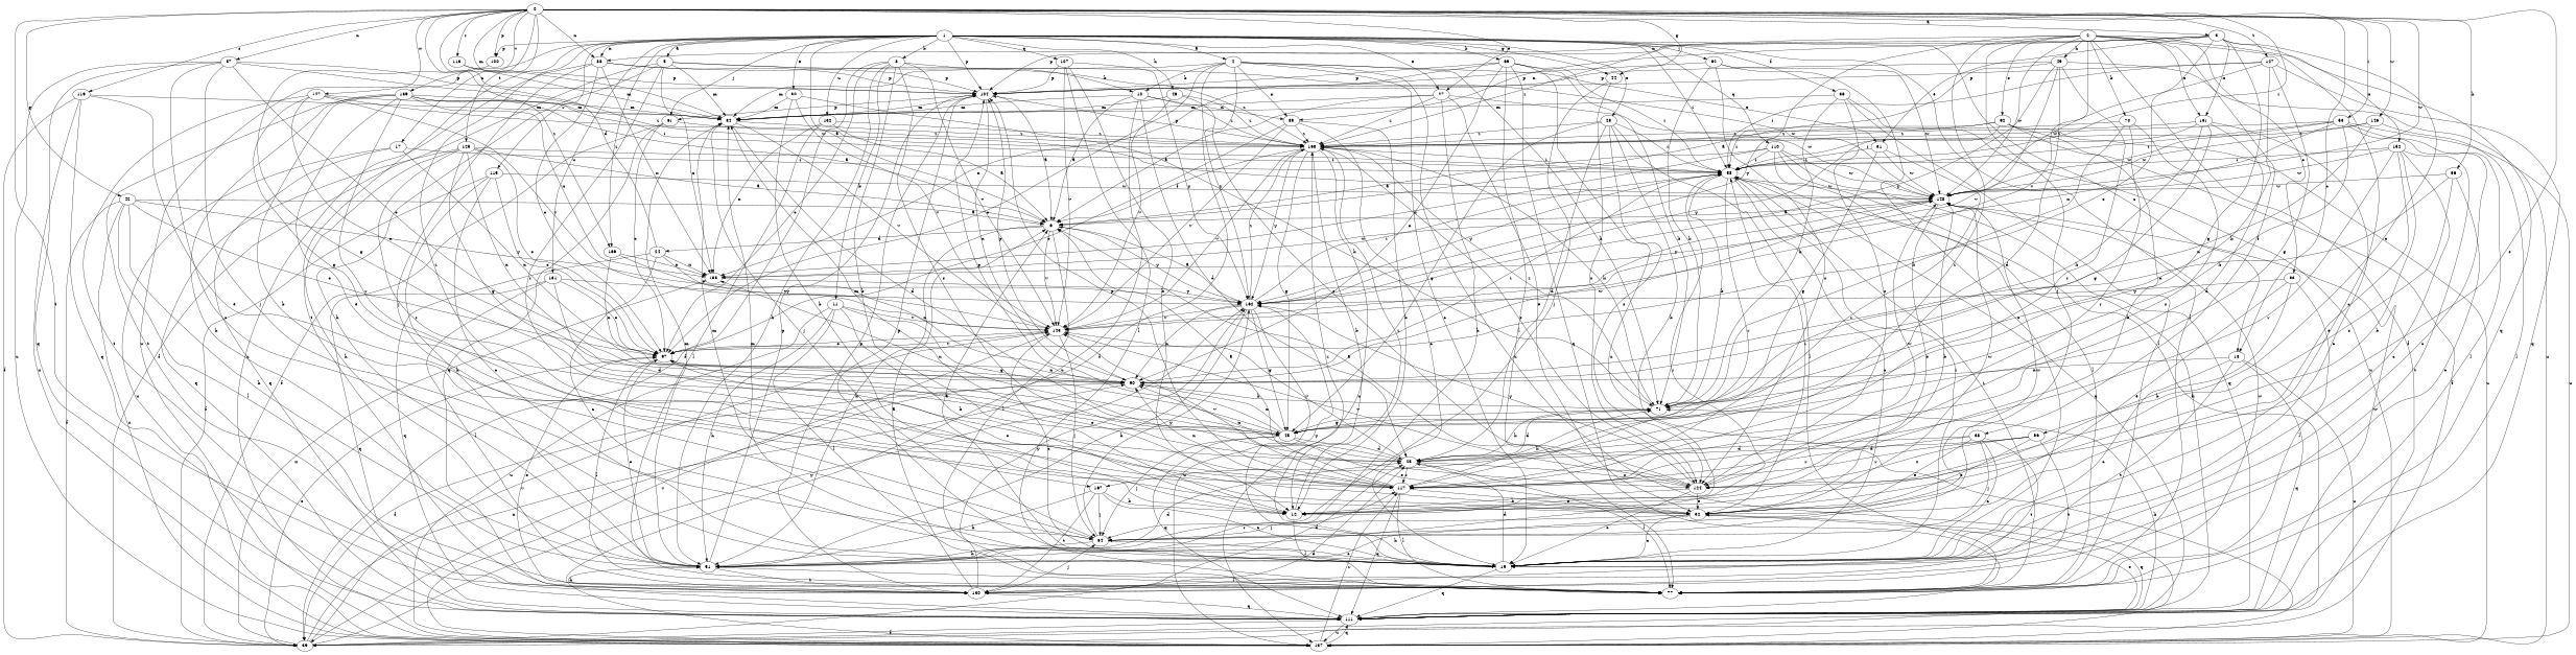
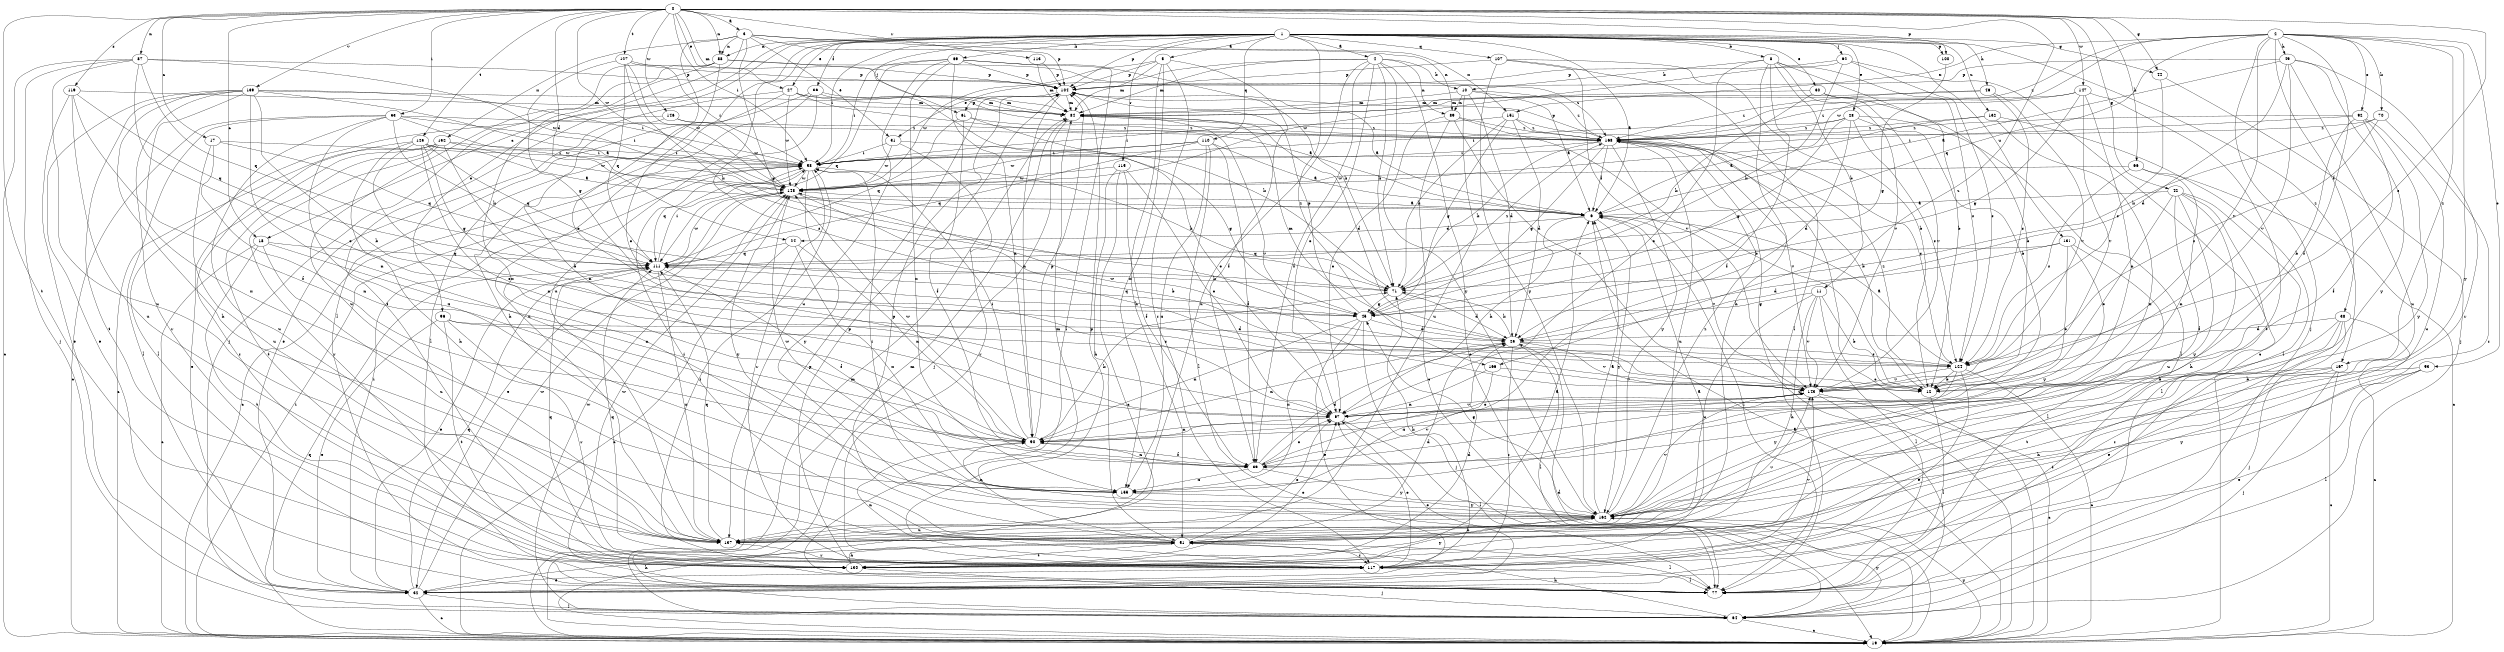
  strict digraph {
    0
    3
    17
    18
    24
    27
    42
    44
    53
    58
    66
    84
    87
    88
    100
    113
    119
    124
    125
    127
    130
    139
    146
    147
    148
    166
    104
    151
    31
    45
    89
    96
    97
    152
    137
    111
    90
    19
    155
    6
    168
    51
    32
    77
    39
    162
    64
    71
    117
    143
    25
    12
    1
    4
    5
    8
    28
    30
    36
    46
    61
    62
    69
    107
    110
    115
    131
    132
    167
    10
    11
    2
    38
    49
    70
    92
    93
    0 -> 3 [label=a]
    0 -> 17 [label=c]
    0 -> 18 [label=c]
-   24 -> 0 [label=d]
+   0 -> 24 [label=d]
    0 -> 27 [label=e]
    0 -> 42 [label=g]
    0 -> 44 [label=g]
    0 -> 53 [label=i]
    0 -> 58 [label=i]
    0 -> 66 [label=k]
    0 -> 84 [label=m]
    0 -> 87 [label=n]
    0 -> 88 [label=n]
    0 -> 100 [label=p]
    0 -> 113 [label=r]
    0 -> 119 [label=s]
    0 -> 124 [label=s]
    0 -> 125 [label=t]
    0 -> 127 [label=t]
    0 -> 130 [label=t]
    0 -> 139 [label=v]
    0 -> 146 [label=w]
    0 -> 147 [label=w]
    0 -> 148 [label=w]
    0 -> 166 [label=z]
    3 -> 88 [label=n]
    3 -> 104 [label=p]
    3 -> 151 [label=x]
    3 -> 31 [label=e]
    3 -> 45 [label=g]
    3 -> 89 [label=n]
    3 -> 96 [label=o]
    3 -> 97 [label=o]
    3 -> 152 [label=x]
    17 -> 58 [label=i]
    17 -> 137 [label=u]
    17 -> 111 [label=q]
    17 -> 90 [label=n]
    18 -> 130 [label=t]
    18 -> 137 [label=u]
    18 -> 111 [label=q]
    18 -> 90 [label=n]
    18 -> 19 [label=c]
    24 -> 111 [label=q]
    24 -> 90 [label=n]
    24 -> 19 [label=c]
    24 -> 155 [label=x]
    27 -> 84 [label=m]
    27 -> 148 [label=w]
    27 -> 6 [label=a]
    27 -> 168 [label=z]
    27 -> 51 [label=h]
    27 -> 32 [label=e]
    42 -> 97 [label=o]
    42 -> 137 [label=u]
    42 -> 6 [label=a]
    42 -> 51 [label=h]
    42 -> 77 [label=l]
    42 -> 39 [label=f]
    42 -> 162 [label=y]
    44 -> 124 [label=s]
    44 -> 64 [label=j]
    53 -> 58 [label=i]
    53 -> 148 [label=w]
    53 -> 137 [label=u]
    53 -> 19 [label=c]
    53 -> 155 [label=x]
    53 -> 168 [label=z]
    53 -> 77 [label=l]
    53 -> 71 [label=k]
    58 -> 148 [label=w]
    58 -> 111 [label=q]
    58 -> 19 [label=c]
    58 -> 162 [label=y]
    58 -> 71 [label=k]
    58 -> 117 [label=r]
    66 -> 124 [label=s]
    66 -> 148 [label=w]
    66 -> 90 [label=n]
    66 -> 19 [label=c]
    84 -> 168 [label=z]
    84 -> 64 [label=j]
    84 -> 143 [label=v]
    84 -> 25 [label=d]
    87 -> 148 [label=w]
    87 -> 104 [label=p]
    87 -> 97 [label=o]
    87 -> 137 [label=u]
    87 -> 111 [label=q]
    87 -> 19 [label=c]
    87 -> 64 [label=j]
    88 -> 104 [label=p]
    88 -> 97 [label=o]
    88 -> 137 [label=u]
    88 -> 155 [label=x]
    88 -> 168 [label=z]
    88 -> 64 [label=j]
    100 -> 45 [label=g]
    113 -> 84 [label=m]
    113 -> 104 [label=p]
    119 -> 84 [label=m]
    119 -> 137 [label=u]
    119 -> 111 [label=q]
    119 -> 32 [label=e]
    119 -> 39 [label=f]
    124 -> 148 [label=w]
    124 -> 19 [label=c]
    124 -> 6 [label=a]
    124 -> 32 [label=e]
    124 -> 162 [label=y]
    124 -> 143 [label=v]
    124 -> 12 [label=b]
    125 -> 58 [label=i]
    125 -> 45 [label=g]
    125 -> 97 [label=o]
    125 -> 111 [label=q]
    125 -> 90 [label=n]
    125 -> 6 [label=a]
    125 -> 51 [label=h]
    125 -> 117 [label=r]
    127 -> 58 [label=i]
    127 -> 148 [label=w]
    127 -> 104 [label=p]
    127 -> 45 [label=g]
    127 -> 111 [label=q]
    127 -> 71 [label=k]
    130 -> 104 [label=p]
    130 -> 97 [label=o]
    130 -> 111 [label=q]
    130 -> 6 [label=a]
    130 -> 51 [label=h]
    130 -> 162 [label=y]
    130 -> 64 [label=j]
    130 -> 25 [label=d]
    139 -> 58 [label=i]
    139 -> 84 [label=m]
    139 -> 130 [label=t]
+   139 -> 90 [label=n]
    139 -> 155 [label=x]
    139 -> 6 [label=a]
    139 -> 51 [label=h]
    139 -> 32 [label=e]
    139 -> 117 [label=r]
    139 -> 12 [label=b]
    146 -> 148 [label=w]
    146 -> 90 [label=n]
    146 -> 168 [label=z]
    146 -> 77 [label=l]
    147 -> 84 [label=m]
    147 -> 130 [label=t]
    147 -> 45 [label=g]
    147 -> 90 [label=n]
    147 -> 168 [label=z]
    147 -> 143 [label=v]
    148 -> 6 [label=a]
    148 -> 32 [label=e]
    148 -> 162 [label=y]
    148 -> 12 [label=b]
    166 -> 90 [label=n]
    166 -> 155 [label=x]
    166 -> 143 [label=v]
    104 -> 84 [label=m]
    104 -> 90 [label=n]
    104 -> 6 [label=a]
    104 -> 61 [label=p]
    151 -> 58 [label=i]
    151 -> 45 [label=g]
    151 -> 19 [label=c]
    151 -> 168 [label=z]
    151 -> 71 [label=k]
    151 -> 25 [label=d]
    31 -> 58 [label=i]
    31 -> 148 [label=w]
    31 -> 45 [label=g]
    31 -> 117 [label=r]
    45 -> 104 [label=p]
    45 -> 111 [label=q]
    45 -> 90 [label=n]
    45 -> 155 [label=x]
    45 -> 32 [label=e]
    45 -> 64 [label=j]
    45 -> 25 [label=d]
    89 -> 97 [label=o]
    89 -> 19 [label=c]
    89 -> 168 [label=z]
    89 -> 143 [label=v]
    89 -> 12 [label=b]
    96 -> 124 [label=s]
    96 -> 130 [label=t]
    96 -> 32 [label=e]
    96 -> 117 [label=r]
    96 -> 25 [label=d]
    97 -> 90 [label=n]
    97 -> 77 [label=l]
    97 -> 143 [label=v]
    152 -> 58 [label=i]
    152 -> 130 [label=t]
    152 -> 148 [label=w]
    152 -> 19 [label=c]
    152 -> 32 [label=e]
    152 -> 117 [label=r]
    152 -> 12 [label=b]
    137 -> 111 [label=q]
    137 -> 117 [label=r]
    137 -> 143 [label=v]
    111 -> 58 [label=i]
    111 -> 148 [label=w]
    111 -> 137 [label=u]
    111 -> 32 [label=e]
    111 -> 39 [label=f]
    111 -> 71 [label=k]
    90 -> 58 [label=i]
    90 -> 148 [label=w]
    90 -> 104 [label=p]
    90 -> 39 [label=f]
    90 -> 71 [label=k]
    19 -> 58 [label=i]
    19 -> 84 [label=m]
    19 -> 104 [label=p]
    19 -> 111 [label=q]
    19 -> 6 [label=a]
    19 -> 168 [label=z]
    19 -> 162 [label=y]
    19 -> 25 [label=d]
    155 -> 148 [label=w]
    155 -> 162 [label=y]
    6 -> 24 [label=d]
-   6 -> 51 [label=h]
+   6 -> 97 [label=h]
    6 -> 77 [label=l]
    6 -> 162 [label=y]
    6 -> 143 [label=v]
    168 -> 58 [label=i]
    168 -> 124 [label=s]
    168 -> 104 [label=p]
    168 -> 45 [label=g]
    168 -> 137 [label=u]
    168 -> 6 [label=f]
    168 -> 162 [label=y]
    168 -> 71 [label=k]
    168 -> 143 [label=v]
    168 -> 12 [label=b]
    51 -> 58 [label=i]
    51 -> 84 [label=m]
    51 -> 130 [label=t]
    51 -> 104 [label=p]
    51 -> 97 [label=o]
    51 -> 77 [label=l]
    51 -> 117 [label=r]
    51 -> 25 [label=d]
    32 -> 58 [label=i]
    32 -> 148 [label=w]
    32 -> 97 [label=o]
    32 -> 111 [label=q]
    32 -> 19 [label=c]
    32 -> 51 [label=h]
    32 -> 64 [label=j]
    77 -> 58 [label=i]
    77 -> 148 [label=w]
    39 -> 97 [label=o]
    39 -> 90 [label=n]
    39 -> 155 [label=x]
    39 -> 162 [label=y]
    39 -> 143 [label=v]
    39 -> 25 [label=d]
    162 -> 58 [label=i]
    162 -> 45 [label=g]
    162 -> 137 [label=u]
    162 -> 90 [label=n]
    162 -> 6 [label=a]
    162 -> 168 [label=z]
    162 -> 51 [label=h]
    162 -> 143 [label=v]
    64 -> 84 [label=m]
    64 -> 148 [label=w]
    64 -> 19 [label=c]
    64 -> 51 [label=h]
    64 -> 162 [label=y]
    71 -> 45 [label=g]
    71 -> 168 [label=z]
    71 -> 25 [label=d]
    117 -> 104 [label=p]
    117 -> 97 [label=o]
    117 -> 111 [label=q]
    117 -> 90 [label=n]
    117 -> 6 [label=a]
    117 -> 32 [label=e]
    117 -> 77 [label=l]
    117 -> 71 [label=k]
    117 -> 143 [label=v]
    143 -> 97 [label=o]
    143 -> 19 [label=c]
    143 -> 64 [label=j]
    25 -> 84 [label=m]
    25 -> 124 [label=s]
    25 -> 90 [label=n]
    25 -> 77 [label=l]
    25 -> 71 [label=k]
    25 -> 117 [label=r]
    25 -> 143 [label=v]
    12 -> 168 [label=z]
    12 -> 77 [label=l]
    1 -> 18 [label=c]
    1 -> 27 [label=e]
    1 -> 44 [label=g]
    1 -> 58 [label=i]
    1 -> 88 [label=n]
    1 -> 100 [label=p]
    1 -> 130 [label=t]
    1 -> 166 [label=z]
    1 -> 104 [label=p]
    1 -> 137 [label=u]
    1 -> 6 [label=a]
    1 -> 77 [label=l]
    1 -> 4 [label=a]
    1 -> 5 [label=a]
    1 -> 8 [label=b]
    1 -> 28 [label=e]
    1 -> 30 [label=e]
    1 -> 36 [label=f]
    1 -> 46 [label=h]
    1 -> 61 [label=j]
    1 -> 62 [label=j]
    1 -> 69 [label=k]
    1 -> 107 [label=q]
    1 -> 110 [label=q]
    1 -> 115 [label=r]
    1 -> 131 [label=u]
    1 -> 132 [label=u]
    1 -> 167 [label=z]
    4 -> 84 [label=m]
    4 -> 31 [label=e]
    4 -> 89 [label=n]
    4 -> 97 [label=o]
    4 -> 137 [label=u]
    4 -> 19 [label=c]
    4 -> 39 [label=f]
    4 -> 162 [label=y]
    4 -> 71 [label=k]
    4 -> 10 [label=b]
    5 -> 84 [label=m]
    5 -> 148 [label=w]
    5 -> 104 [label=p]
    5 -> 155 [label=x]
    5 -> 51 [label=h]
    5 -> 39 [label=f]
    5 -> 117 [label=r]
    8 -> 124 [label=s]
    8 -> 97 [label=o]
    8 -> 51 [label=h]
    8 -> 39 [label=f]
    8 -> 143 [label=v]
    8 -> 12 [label=b]
    8 -> 10 [label=b]
    8 -> 11 [label=b]
    28 -> 58 [label=i]
    28 -> 124 [label=s]
    28 -> 45 [label=g]
    28 -> 168 [label=z]
    28 -> 77 [label=l]
    28 -> 25 [label=d]
    28 -> 12 [label=b]
    30 -> 84 [label=m]
    30 -> 71 [label=k]
    30 -> 143 [label=v]
    30 -> 12 [label=b]
    36 -> 84 [label=m]
    36 -> 124 [label=s]
    36 -> 137 [label=u]
    36 -> 77 [label=l]
    36 -> 71 [label=k]
    46 -> 84 [label=m]
    46 -> 124 [label=s]
    46 -> 168 [label=z]
    46 -> 143 [label=v]
    61 -> 97 [label=o]
    61 -> 111 [label=q]
    61 -> 168 [label=z]
    61 -> 39 [label=f]
    62 -> 124 [label=s]
    62 -> 148 [label=w]
    62 -> 104 [label=p]
    62 -> 19 [label=c]
    62 -> 71 [label=k]
    69 -> 58 [label=i]
    69 -> 104 [label=p]
    69 -> 137 [label=u]
    69 -> 111 [label=q]
    69 -> 90 [label=n]
    69 -> 155 [label=x]
    69 -> 77 [label=l]
    69 -> 71 [label=k]
    107 -> 104 [label=p]
    107 -> 77 [label=l]
    107 -> 162 [label=y]
    107 -> 143 [label=v]
    107 -> 12 [label=b]
    110 -> 58 [label=i]
    110 -> 148 [label=w]
    110 -> 111 [label=q]
    110 -> 155 [label=x]
    110 -> 6 [label=a]
    110 -> 77 [label=l]
    110 -> 39 [label=f]
    115 -> 148 [label=w]
    115 -> 97 [label=o]
    115 -> 19 [label=c]
    115 -> 51 [label=h]
    115 -> 39 [label=f]
    131 -> 97 [label=o]
    131 -> 111 [label=q]
    131 -> 77 [label=l]
    131 -> 162 [label=y]
    131 -> 25 [label=d]
    132 -> 155 [label=x]
    132 -> 6 [label=a]
    132 -> 168 [label=z]
    132 -> 77 [label=l]
    167 -> 130 [label=t]
    167 -> 19 [label=c]
    167 -> 51 [label=h]
    167 -> 64 [label=j]
    167 -> 12 [label=b]
    10 -> 84 [label=m]
    10 -> 89 [label=n]
    10 -> 137 [label=u]
    10 -> 6 [label=a]
    10 -> 168 [label=z]
    10 -> 25 [label=d]
    11 -> 45 [label=g]
    11 -> 137 [label=u]
    11 -> 51 [label=h]
    11 -> 77 [label=l]
    11 -> 143 [label=v]
    11 -> 12 [label=b]
    2 -> 148 [label=w]
    2 -> 151 [label=x]
    2 -> 111 [label=q]
-   2 -> 19 [label=c]
    2 -> 168 [label=z]
    2 -> 39 [label=f]
    2 -> 162 [label=y]
    2 -> 64 [label=j]
    2 -> 143 [label=v]
    2 -> 167 [label=z]
    2 -> 38 [label=f]
    2 -> 49 [label=h]
    2 -> 70 [label=k]
    2 -> 92 [label=o]
    2 -> 93 [label=o]
    38 -> 130 [label=t]
    38 -> 19 [label=c]
    38 -> 32 [label=e]
    38 -> 64 [label=j]
    38 -> 117 [label=r]
    38 -> 25 [label=d]
    49 -> 104 [label=p]
    49 -> 137 [label=u]
    49 -> 6 [label=a]
    49 -> 162 [label=y]
    49 -> 117 [label=r]
    49 -> 143 [label=v]
    49 -> 25 [label=d]
    70 -> 124 [label=s]
    70 -> 168 [label=z]
    70 -> 71 [label=k]
    70 -> 117 [label=r]
    92 -> 58 [label=i]
    92 -> 137 [label=u]
    92 -> 168 [label=z]
    92 -> 39 [label=f]
    92 -> 162 [label=y]
    92 -> 12 [label=b]
    93 -> 32 [label=e]
    93 -> 77 [label=l]
    93 -> 162 [label=y]
    93 -> 12 [label=b]
  }
